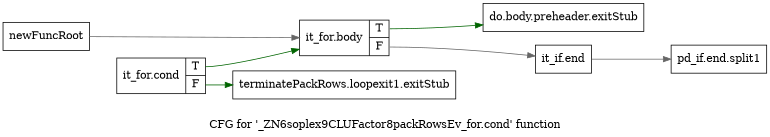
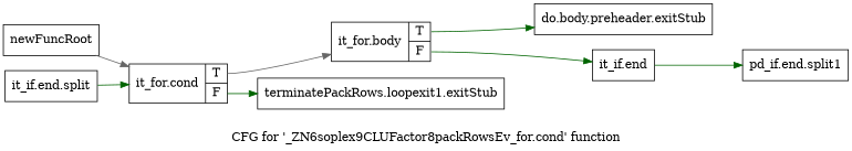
  digraph {
    label="CFG for '_ZN6soplex9CLUFactor8packRowsEv_for.cond' function"
    rankdir=LR
    node [shape=record]
    edge [color=darkgreen]
    n1 [label="{newFuncRoot}"]
    n2 [label="{it_for.cond|{<s0>T|<s1>F}}"]
    n3 [label="{terminatePackRows.loopexit1.exitStub}"]
    n4 [label="{it_for.body|{<s0>T|<s1>F}}"]
    n5 [label="{do.body.preheader.exitStub}"]
    n6 [label="{it_if.end}"]
    n7 [label="{pd_if.end.split1}"]
-   n1 -> n4 [color=gray40]
+   n8 [label="{it_if.end.split}"]
+   n1 -> n2 [color=gray40]
    n2 -> n3 [tailport=s1]
-   n2 -> n4 [tailport=s0]
+   n2 -> n4 [color=gray40 tailport=s0]
    n4 -> n5 [tailport=s0]
-   n4 -> n6 [color=gray40 tailport=s1]
-   n6 -> n7 [color=gray40]
+   n4 -> n6 [tailport=s1]
+   n6 -> n7
+   n8 -> n2
  }
